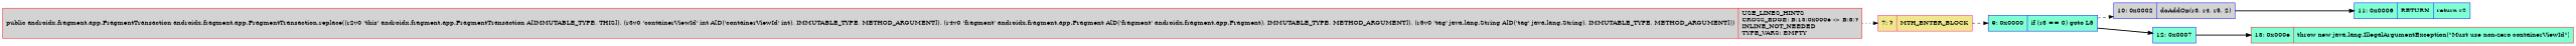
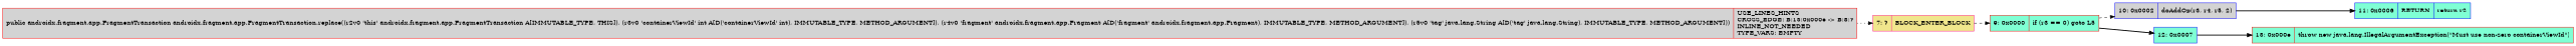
  digraph {
    fontname="DejaVu Serif"
    rankdir=LR
    node [color=blue fillcolor=aquamarine fontname="DejaVu Serif" shape=record style=filled]
    edge [fontname="DejaVu Serif" style=bold]
-   n1 [color=deeppink fillcolor=khaki label="{7\:\ ?|MTH_ENTER_BLOCK\l}"]
-   n2 [label="{9\:\ 0x0000|if (r3 == 0) goto L5\l}"]
+   n1 [color=deeppink fillcolor=khaki label="{7\:\ ?|BLOCK_ENTER_BLOCK\l}"]
+   n2 [color=red label="{9\:\ 0x0000|if (r3 == 0) goto L5\l}"]
    n3 [fillcolor=lightgrey label="{10\:\ 0x0002|doAddOp(r3, r4, r5, 2)\l}"]
    n4 [label="{12\:\ 0x0007}"]
    n5 [label="{11\:\ 0x0006|RETURN\l|return r2\l}"]
    n6 [color=red label="{13\:\ 0x000e|throw new java.lang.IllegalArgumentException(\"Must use non\-zero containerViewId\")\l}"]
    n7 [color=red fillcolor=lightgrey label="{public androidx.fragment.app.FragmentTransaction androidx.fragment.app.FragmentTransaction.replace((r2v0 'this' androidx.fragment.app.FragmentTransaction A[IMMUTABLE_TYPE, THIS]), (r3v0 'containerViewId' int A[D('containerViewId' int), IMMUTABLE_TYPE, METHOD_ARGUMENT]), (r4v0 'fragment' androidx.fragment.app.Fragment A[D('fragment' androidx.fragment.app.Fragment), IMMUTABLE_TYPE, METHOD_ARGUMENT]), (r5v0 'tag' java.lang.String A[D('tag' java.lang.String), IMMUTABLE_TYPE, METHOD_ARGUMENT]))  | USE_LINES_HINTS\lCROSS_EDGE: B:13:0x000e \-\> B:8:?\lINLINE_NOT_NEEDED\lTYPE_VARS: EMPTY\l}"]
    n1 -> n2 [style=dashed]
    n2 -> n3 [style=dashed]
    n2 -> n4
    n3 -> n5
    n4 -> n6
    n7 -> n1 [style=dotted]
  }
